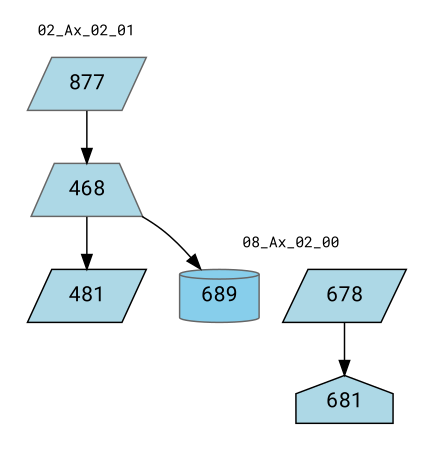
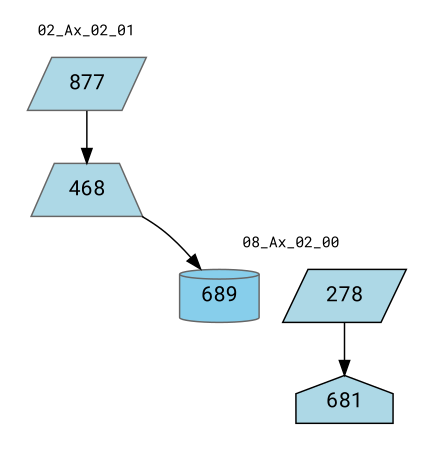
  digraph {
    fontname="Roboto Mono"
    node [color=black fillcolor=lightblue fontname="Roboto Mono" shape=parallelogram style=filled]
    edge [color=black fontname="Roboto Mono"]
-   n1 [label=678]
+   n1 [label=278]
    n2 [label=681 shape=house]
    n3 [color=gray40 fillcolor=skyblue label=689 shape=cylinder]
    n4 [color=gray40 label=877]
    n5 [color=gray40 label=468 shape=trapezium]
-   n6 [label=481]
    subgraph cluster_1 {
      color=white
      fontsize=10
      label="08_Ax_02_00"
      n1
      n2
      n3
    }
    subgraph cluster_2 {
      color=white
      fontsize=10
      label="02_Ax_02_01"
      n4
      n5
-     n6
    }
    n1 -> n2
    n4 -> n5
    n5 -> n3
-   n5 -> n6
  }
